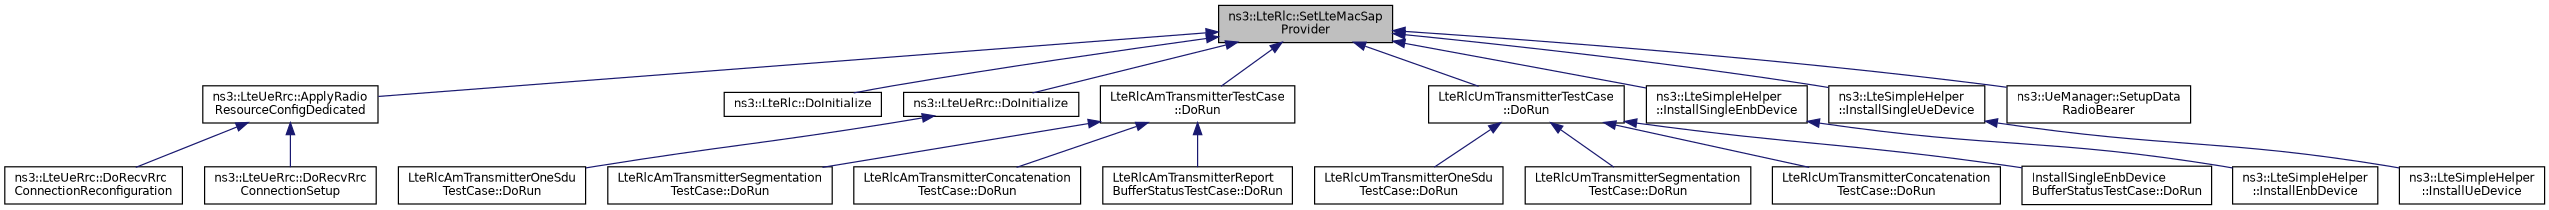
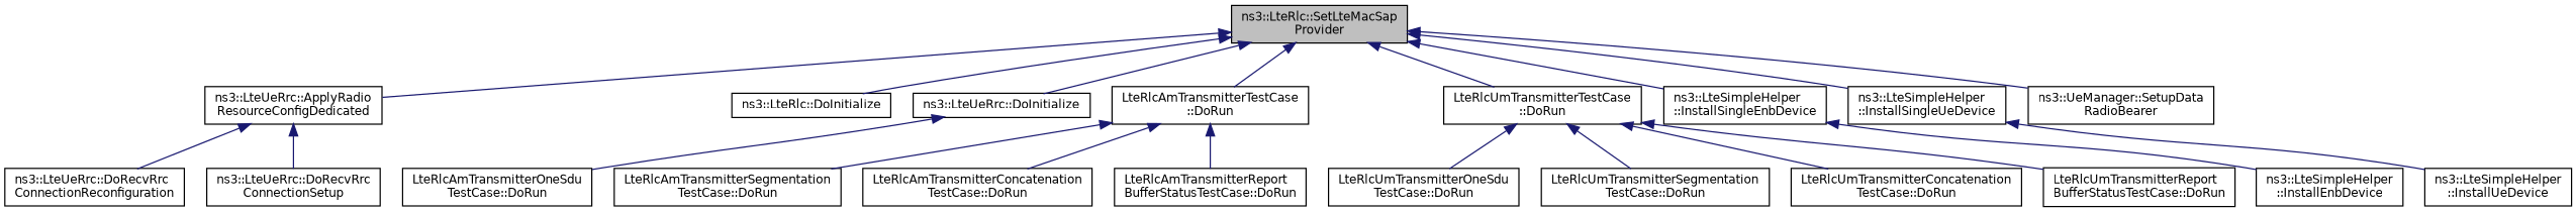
  digraph {
    rankdir=TB
    node [color=black fillcolor=white fontname=Helvetica fontsize=10 shape=record style=filled]
    edge [color=midnightblue dir=back fontname=Helvetica fontsize=10 labelfontname=Helvetica labelfontsize=10 style=solid]
    n1 [fillcolor=grey75 fontcolor=black height=0.2 label="ns3::LteRlc::SetLteMacSap\lProvider" width=0.4]
    n2 [height=0.2 label="ns3::LteUeRrc::ApplyRadio\lResourceConfigDedicated" width=0.4]
    n3 [height=0.2 label="ns3::LteRlc::DoInitialize" width=0.4]
    n4 [height=0.2 label="ns3::LteUeRrc::DoInitialize" width=0.4]
    n5 [height=0.2 label="LteRlcAmTransmitterTestCase\l::DoRun" width=0.4]
    n6 [height=0.2 label="LteRlcUmTransmitterTestCase\l::DoRun" width=0.4]
    n7 [height=0.2 label="ns3::LteSimpleHelper\l::InstallSingleEnbDevice" width=0.4]
    n8 [height=0.2 label="ns3::LteSimpleHelper\l::InstallSingleUeDevice" width=0.4]
    n9 [height=0.2 label="ns3::UeManager::SetupData\lRadioBearer" width=0.4]
    n10 [height=0.2 label="ns3::LteUeRrc::DoRecvRrc\lConnectionReconfiguration" width=0.4]
    n11 [height=0.2 label="ns3::LteUeRrc::DoRecvRrc\lConnectionSetup" width=0.4]
    n12 [height=0.2 label="LteRlcAmTransmitterOneSdu\lTestCase::DoRun" width=0.4]
    n13 [height=0.2 label="LteRlcAmTransmitterSegmentation\lTestCase::DoRun" width=0.4]
    n14 [height=0.2 label="LteRlcAmTransmitterConcatenation\lTestCase::DoRun" width=0.4]
    n15 [height=0.2 label="LteRlcAmTransmitterReport\lBufferStatusTestCase::DoRun" width=0.4]
    n16 [height=0.2 label="LteRlcUmTransmitterOneSdu\lTestCase::DoRun" width=0.4]
    n17 [height=0.2 label="LteRlcUmTransmitterSegmentation\lTestCase::DoRun" width=0.4]
    n18 [height=0.2 label="LteRlcUmTransmitterConcatenation\lTestCase::DoRun" width=0.4]
-   n19 [height=0.2 label="InstallSingleEnbDevice\lBufferStatusTestCase::DoRun" width=0.4]
+   n19 [height=0.2 label="LteRlcUmTransmitterReport\lBufferStatusTestCase::DoRun" width=0.4]
    n20 [height=0.2 label="ns3::LteSimpleHelper\l::InstallEnbDevice" width=0.4]
    n21 [height=0.2 label="ns3::LteSimpleHelper\l::InstallUeDevice" width=0.4]
    n1 -> n2
    n1 -> n3
    n1 -> n4
    n1 -> n5
    n1 -> n6
    n1 -> n7
    n1 -> n8
    n1 -> n9
    n2 -> n10
    n2 -> n11
    n4 -> n12
    n5 -> n13
    n5 -> n14
    n5 -> n15
    n6 -> n16
    n6 -> n17
    n6 -> n18
    n6 -> n19
    n7 -> n20
    n8 -> n21
  }
